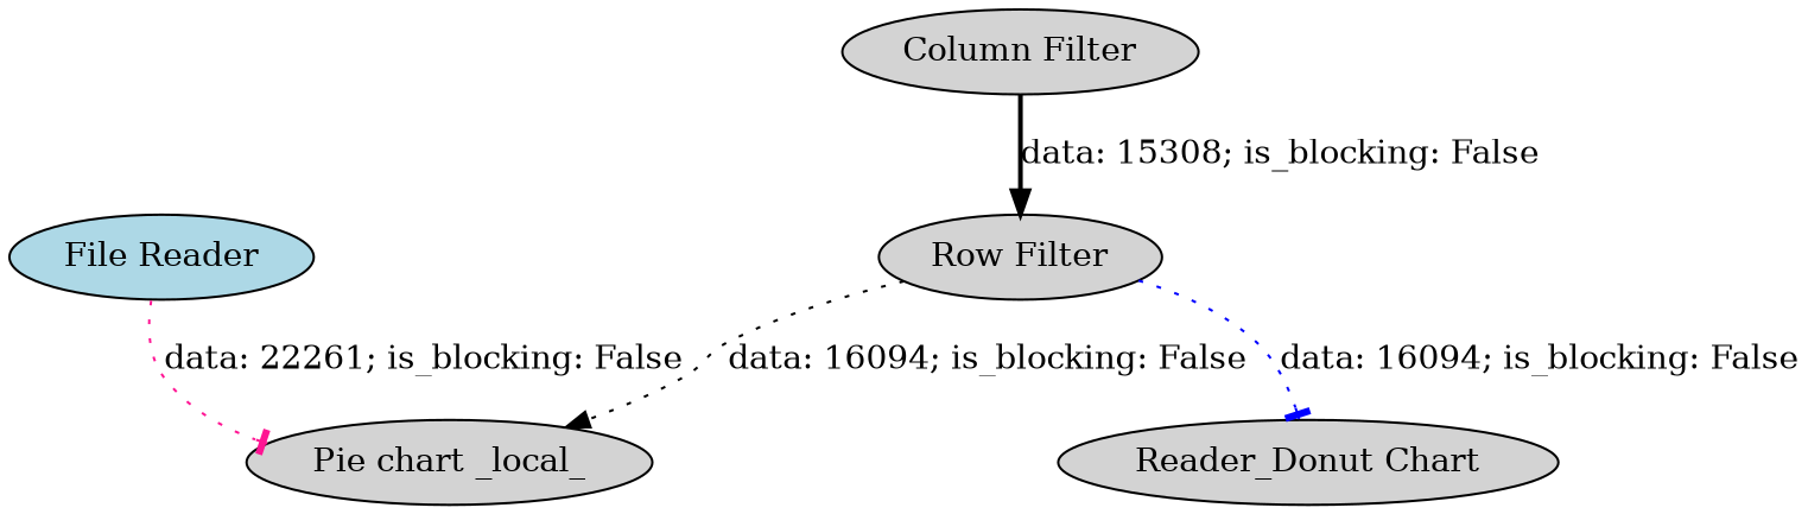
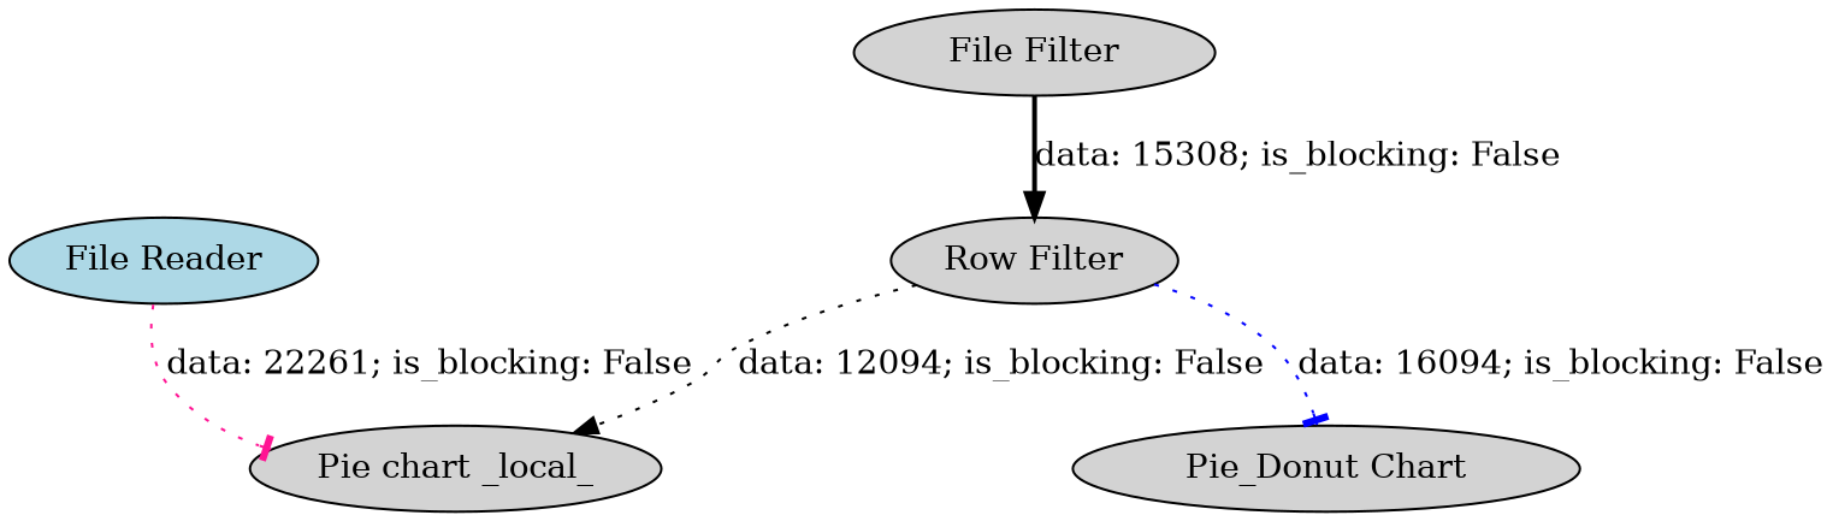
  digraph {
    rankdir=TB
    node [fillcolor=lightgrey style=filled]
    edge [arrowhead=tee color=black style=dotted]
    n1 [fillcolor=lightblue label="File Reader"]
    n2 [label="Pie chart _local_"]
-   n3 [label="Column Filter"]
+   n3 [label="File Filter"]
    n4 [label="Row Filter"]
-   n5 [label="Reader_Donut Chart"]
+   n5 [label="Pie_Donut Chart"]
    n1 -> n2 [color=deeppink label="data: 22261; is_blocking: False"]
    n3 -> n4 [arrowhead=normal label="data: 15308; is_blocking: False" style=bold]
-   n4 -> n2 [arrowhead=normal label="data: 16094; is_blocking: False"]
+   n4 -> n2 [arrowhead=normal label="data: 12094; is_blocking: False"]
    n4 -> n5 [color=blue label="data: 16094; is_blocking: False"]
  }
